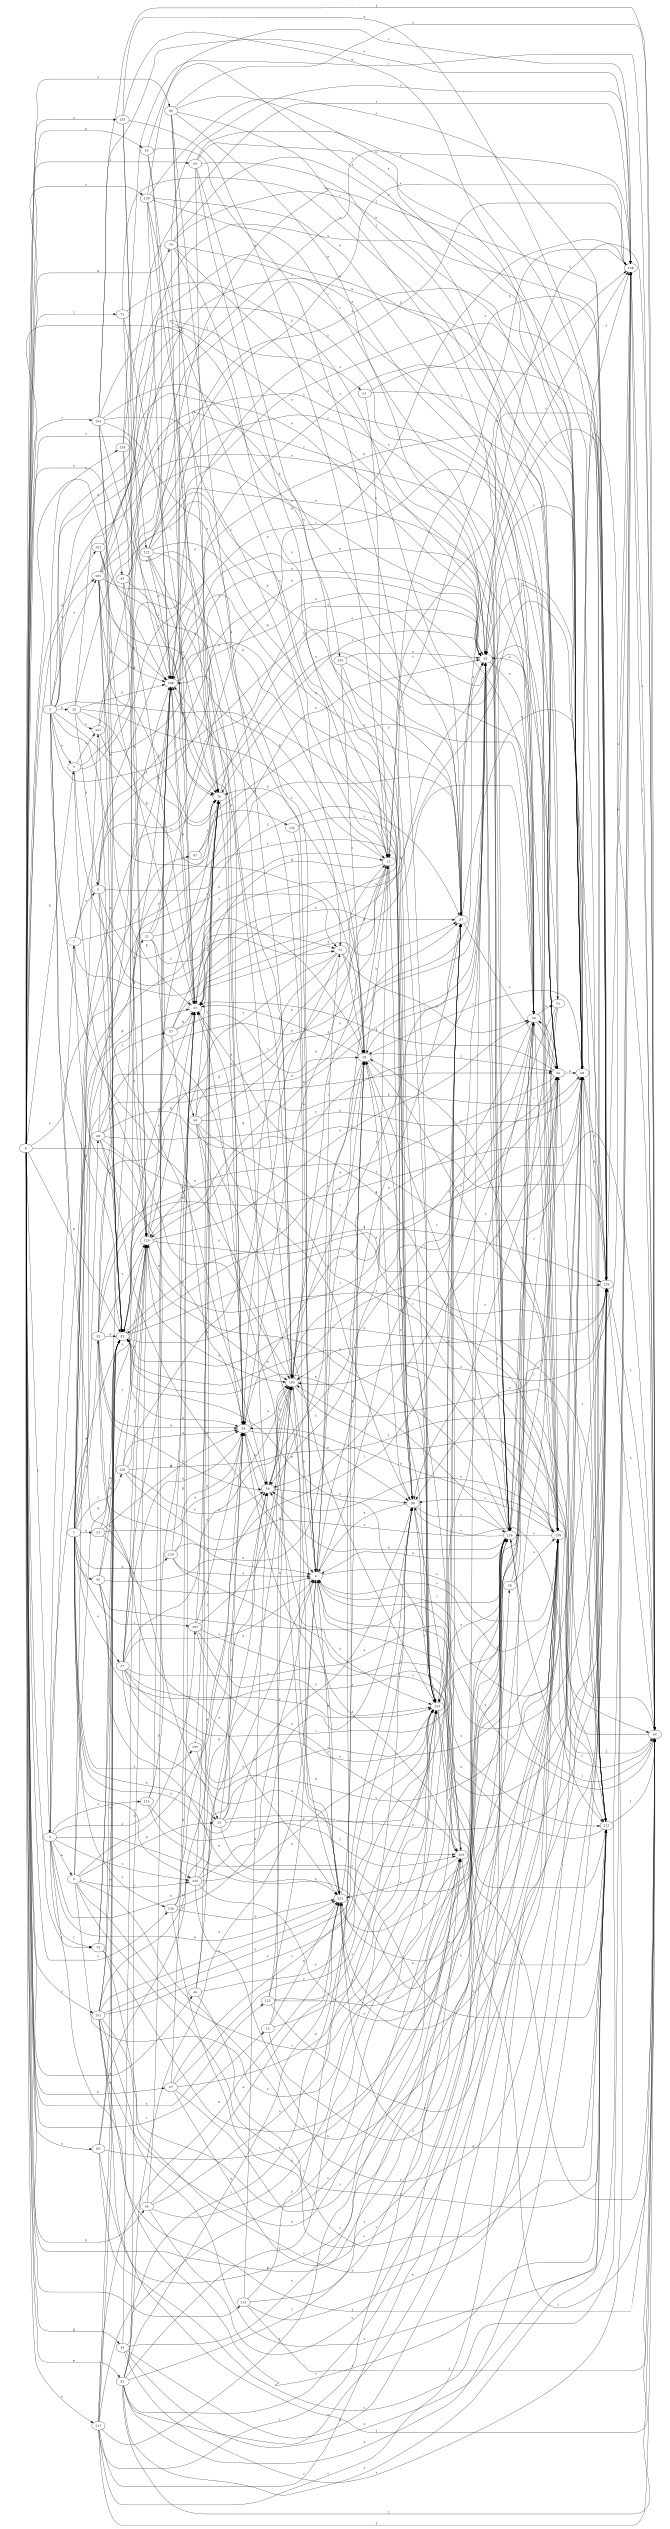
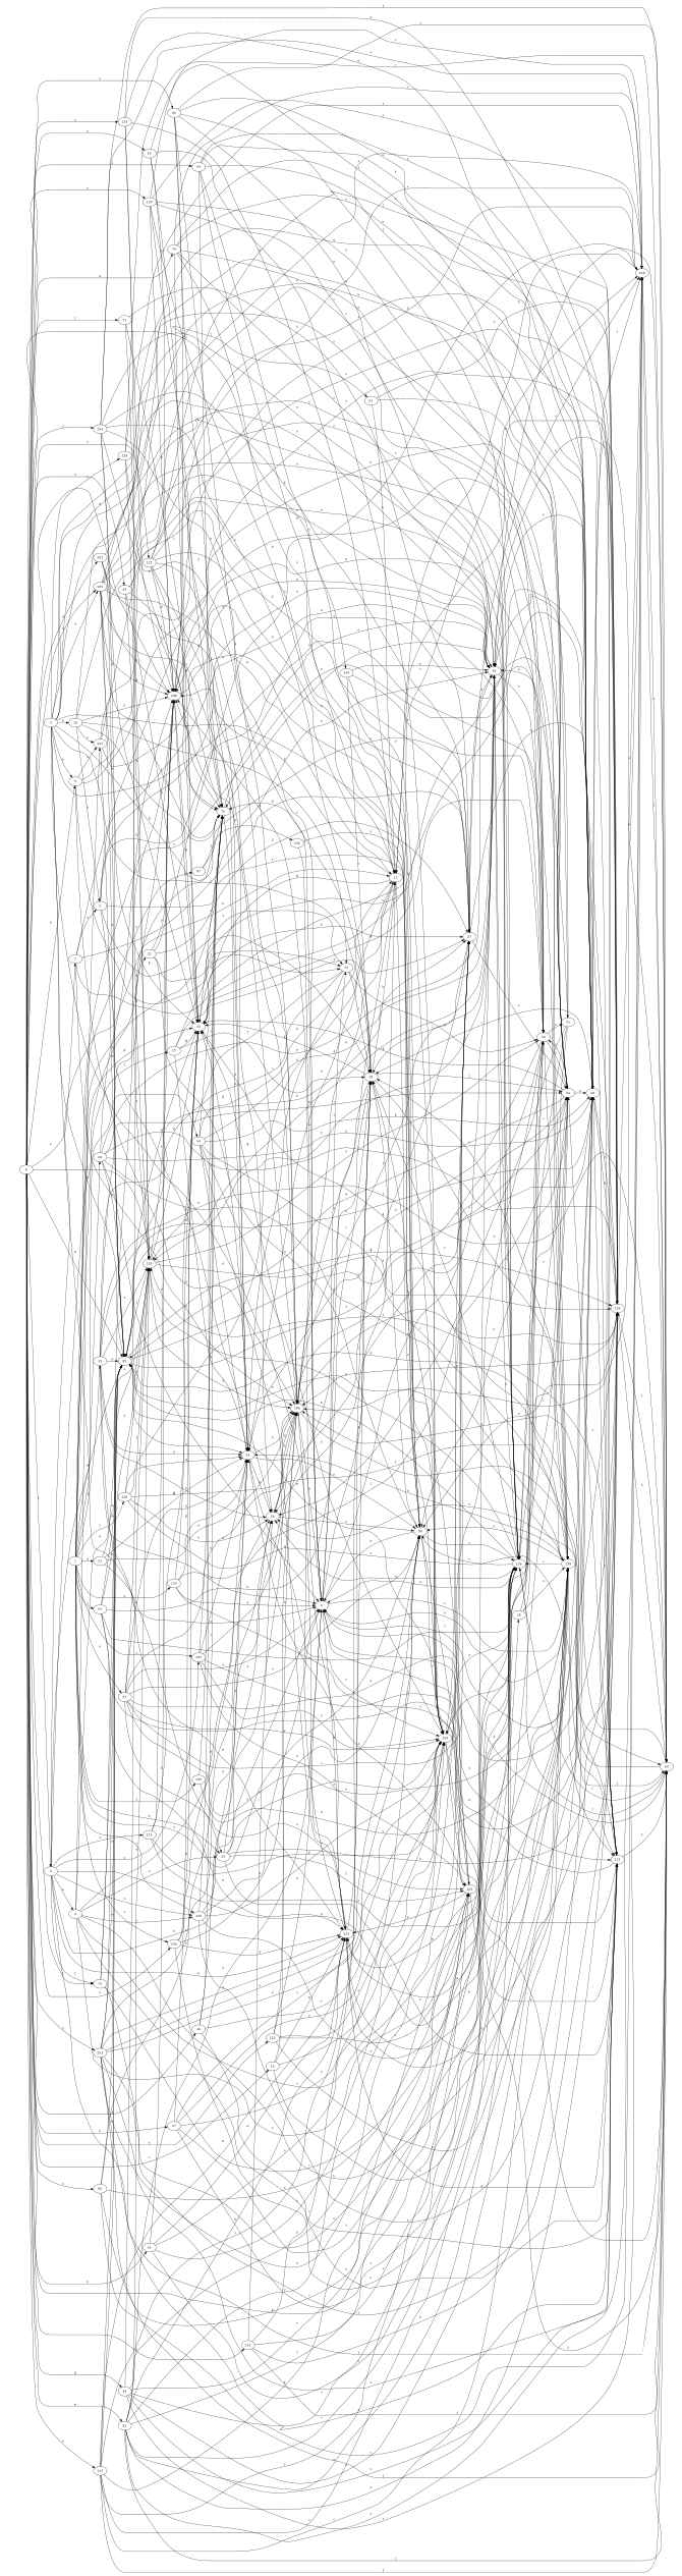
  strict digraph {
    fontname="IBM Plex Mono"
    rankdir=LR
    node [fontname="IBM Plex Mono"]
    edge [fontname="IBM Plex Mono"]
    0
    3
    7
    9
    15
    38
    39
    40
    46
    49
    65
    67
    69
    71
    74
    79
    81
    82
    85
    86
    100
    102
    105
    113
    117
    121
    122
    124
    125
    146
    149
    150
    151
    156
    107
    135
    142
    4
    12
    43
    62
    68
    106
    111
    37
    118
    5
    75
    56
    112
    147
    130
    154
    94
    136
    160
    148
    76
    24
    88
    30
    6
    50
    18
    1
    22
    23
    27
    29
    n70 [label=33]
    54
    57
    59
    60
    87
    91
    139
    158
    159
    2
    10
    61
    126
    128
    0 -> 3 [label=a]
    0 -> 7 [label=b]
    0 -> 9 [label=b]
    0 -> 15 [label=c]
    0 -> 38 [label=g]
    0 -> 39 [label=g]
    0 -> 40 [label=g]
    0 -> 46 [label=h]
    0 -> 49 [label=h]
    0 -> 65 [label=k]
    0 -> 67 [label=k]
    0 -> 69 [label=l]
    0 -> 71 [label=l]
    0 -> 74 [label=l]
    0 -> 79 [label=m]
    0 -> 81 [label=m]
    0 -> 82 [label=m]
    0 -> 85 [label=n]
    0 -> 86 [label=n]
    0 -> 100 [label=p]
    0 -> 102 [label=q]
    0 -> 105 [label=q]
    0 -> 113 [label=s]
    0 -> 117 [label=s]
    0 -> 121 [label=t]
    0 -> 122 [label=t]
    0 -> 124 [label=t]
    0 -> 125 [label=u]
    0 -> 146 [label=x]
    0 -> 149 [label=y]
    0 -> 150 [label=y]
    0 -> 151 [label=y]
    0 -> 156 [label=z]
    3 -> 74 [label=l]
    3 -> 82 [label=m]
    3 -> 107 [label=r]
    3 -> 135 [label=v]
    3 -> 142 [label=w]
    3 -> 4 [label=a]
    3 -> 12 [label=b]
    3 -> 43 [label=g]
    3 -> 62 [label=j]
    3 -> 68 [label=k]
    3 -> 106 [label=q]
    3 -> 111 [label=r]
    7 -> 106 [label=q]
    7 -> 37 [label=f]
    7 -> 118 [label=s]
    7 -> 5 [label=a]
    7 -> 75 [label=l]
    9 -> 106 [label=q]
    9 -> 75 [label=l]
    9 -> 56 [label=i]
    9 -> 112 [label=r]
    9 -> 147 [label=x]
    15 -> 142 [label=w]
    15 -> 106 [label=q]
    15 -> 130 [label=u]
    15 -> 154 [label=y]
    38 -> 56 [label=i]
    38 -> 130 [label=u]
    38 -> 94 [label=o]
    39 -> 124 [label=t]
    39 -> 37 [label=f]
    39 -> 112 [label=r]
    39 -> 130 [label=u]
+   39 -> 136 [label=v]
    39 -> 160 [label=z]
    39 -> 148 [label=x]
    40 -> 112 [label=r]
    40 -> 154 [label=y]
    40 -> 76 [label=l]
    40 -> 24 [label=d]
    46 -> 100 [label=p]
    46 -> 142 [label=w]
    46 -> 130 [label=u]
    46 -> 154 [label=y]
    46 -> 88 [label=n]
    49 -> 124 [label=t]
    49 -> 43 [label=g]
    49 -> 68 [label=k]
    49 -> 106 [label=q]
    49 -> 130 [label=u]
    65 -> 100 [label=p]
    65 -> 56 [label=i]
    65 -> 154 [label=y]
    65 -> 76 [label=l]
    67 -> 43 [label=g]
    67 -> 37 [label=f]
    67 -> 56 [label=i]
    67 -> 154 [label=y]
    67 -> 136 [label=v]
    67 -> 88 [label=n]
    69 -> 12 [label=b]
    69 -> 68 [label=k]
    69 -> 56 [label=i]
    69 -> 112 [label=r]
    69 -> 76 [label=l]
    69 -> 88 [label=n]
    71 -> 124 [label=t]
    71 -> 37 [label=f]
-   71 -> 130 [label=u]
    71 -> 76 [label=l]
    74 -> 82 [label=m]
    74 -> 124 [label=t]
    74 -> 130 [label=u]
    74 -> 136 [label=v]
    79 -> 43 [label=g]
    79 -> 68 [label=k]
    79 -> 112 [label=r]
    79 -> 94 [label=o]
    79 -> 148 [label=x]
    79 -> 88 [label=n]
    79 -> 30 [label=e]
    81 -> 124 [label=t]
    81 -> 142 [label=w]
    81 -> 62 [label=j]
    81 -> 118 [label=s]
    81 -> 112 [label=r]
    81 -> 154 [label=y]
    81 -> 94 [label=o]
    81 -> 136 [label=v]
    81 -> 160 [label=z]
    81 -> 6 [label=a]
    82 -> 124 [label=t]
    82 -> 43 [label=g]
    82 -> 68 [label=k]
    82 -> 118 [label=s]
    82 -> 56 [label=i]
    82 -> 24 [label=d]
    85 -> 82 [label=m]
    85 -> 136 [label=v]
    85 -> 160 [label=z]
    85 -> 148 [label=x]
    85 -> 50 [label=h]
    86 -> 43 [label=g]
    86 -> 62 [label=j]
    86 -> 68 [label=k]
    86 -> 106 [label=q]
    86 -> 136 [label=v]
    86 -> 76 [label=l]
    86 -> 30 [label=e]
    100 -> 43 [label=g]
    100 -> 154 [label=y]
    100 -> 148 [label=x]
    102 -> 82 [label=m]
    102 -> 100 [label=p]
    102 -> 76 [label=l]
    102 -> 30 [label=e]
    105 -> 82 [label=m]
    105 -> 100 [label=p]
    105 -> 12 [label=b]
    105 -> 43 [label=g]
    105 -> 68 [label=k]
    105 -> 130 [label=u]
    105 -> 136 [label=v]
    105 -> 76 [label=l]
    105 -> 30 [label=e]
    105 -> 50 [label=h]
    113 -> 62 [label=j]
    113 -> 68 [label=k]
    113 -> 136 [label=v]
    113 -> 50 [label=h]
    113 -> 18 [label=c]
    117 -> 82 [label=m]
    117 -> 100 [label=p]
    117 -> 142 [label=w]
    117 -> 62 [label=j]
    117 -> 37 [label=f]
    117 -> 130 [label=u]
    117 -> 136 [label=v]
    117 -> 160 [label=z]
    117 -> 18 [label=c]
    121 -> 100 [label=p]
    121 -> 12 [label=b]
    121 -> 106 [label=q]
    121 -> 118 [label=s]
    121 -> 136 [label=v]
    121 -> 76 [label=l]
    121 -> 24 [label=d]
    121 -> 88 [label=n]
    122 -> 68 [label=k]
    122 -> 106 [label=q]
    122 -> 154 [label=y]
    122 -> 136 [label=v]
    122 -> 6 [label=a]
    124 -> 100 [label=p]
    124 -> 43 [label=g]
    124 -> 106 [label=q]
    124 -> 118 [label=s]
    124 -> 94 [label=o]
    125 -> 100 [label=p]
    125 -> 124 [label=t]
    125 -> 12 [label=b]
    125 -> 68 [label=k]
    125 -> 112 [label=r]
    146 -> 142 [label=w]
    146 -> 43 [label=g]
    146 -> 130 [label=u]
    146 -> 24 [label=d]
    146 -> 88 [label=n]
    149 -> 37 [label=f]
    149 -> 154 [label=y]
    149 -> 30 [label=e]
    149 -> 18 [label=c]
    150 -> 100 [label=p]
    150 -> 12 [label=b]
    150 -> 118 [label=s]
    150 -> 94 [label=o]
    150 -> 136 [label=v]
    150 -> 148 [label=x]
    150 -> 24 [label=d]
    151 -> 82 [label=m]
    151 -> 100 [label=p]
    151 -> 142 [label=w]
    151 -> 62 [label=j]
    151 -> 118 [label=s]
    151 -> 112 [label=r]
    151 -> 154 [label=y]
    151 -> 148 [label=x]
    151 -> 88 [label=n]
    151 -> 30 [label=e]
    151 -> 50 [label=h]
    156 -> 82 [label=m]
    156 -> 43 [label=g]
    156 -> 62 [label=j]
    156 -> 37 [label=f]
    156 -> 148 [label=x]
    156 -> 76 [label=l]
    156 -> 30 [label=e]
    156 -> 6 [label=a]
    156 -> 18 [label=c]
    107 -> 118 [label=s]
    107 -> 154 [label=y]
    107 -> 160 [label=z]
    107 -> 76 [label=l]
    107 -> 24 [label=d]
    107 -> 18 [label=c]
    135 -> 106 [label=q]
    135 -> 118 [label=s]
    135 -> 154 [label=y]
    135 -> 94 [label=o]
    135 -> 76 [label=l]
    135 -> 6 [label=a]
    142 -> 100 [label=p]
    142 -> 68 [label=k]
    142 -> 106 [label=q]
    142 -> 118 [label=s]
    142 -> 18 [label=c]
    4 -> 82 [label=m]
    4 -> 135 [label=v]
    4 -> 68 [label=k]
    4 -> 112 [label=r]
    4 -> 147 [label=x]
    4 -> 136 [label=v]
    4 -> 160 [label=z]
    4 -> 50 [label=h]
    4 -> 29 [label=e]
    12 -> 100 [label=p]
    12 -> 43 [label=g]
    12 -> 106 [label=q]
    12 -> 24 [label=d]
    12 -> 88 [label=n]
    12 -> 6 [label=a]
    43 -> 100 [label=p]
    43 -> 37 [label=f]
    43 -> 148 [label=x]
    43 -> 76 [label=l]
    62 -> 68 [label=k]
    62 -> 106 [label=q]
    62 -> 118 [label=s]
    62 -> 136 [label=v]
    62 -> 148 [label=x]
    62 -> 30 [label=e]
    62 -> 6 [label=a]
    62 -> 50 [label=h]
    68 -> 118 [label=s]
    68 -> 112 [label=r]
    68 -> 148 [label=x]
    68 -> 30 [label=e]
    68 -> 18 [label=c]
    106 -> 100 [label=p]
    106 -> 43 [label=g]
    106 -> 37 [label=f]
    106 -> 118 [label=s]
    106 -> 56 [label=i]
    106 -> 112 [label=r]
    106 -> 6 [label=a]
    106 -> 50 [label=h]
    111 -> 100 [label=p]
    111 -> 43 [label=g]
    111 -> 37 [label=f]
    111 -> 130 [label=u]
    37 -> 100 [label=p]
    37 -> 68 [label=k]
    37 -> 56 [label=i]
    37 -> 148 [label=x]
    37 -> 30 [label=e]
    118 -> 12 [label=b]
    118 -> 43 [label=g]
    118 -> 62 [label=j]
    118 -> 68 [label=k]
    118 -> 106 [label=q]
    118 -> 148 [label=x]
    118 -> 88 [label=n]
    118 -> 30 [label=e]
    118 -> 6 [label=a]
-   5 -> 82 [label=m]
    5 -> 75 [label=l]
    5 -> 56 [label=i]
    5 -> 154 [label=y]
    5 -> 94 [label=o]
    5 -> 30 [label=e]
    5 -> 50 [label=h]
    75 -> 82 [label=m]
    75 -> 124 [label=t]
    75 -> 94 [label=o]
    75 -> 24 [label=d]
    75 -> 18 [label=c]
    56 -> 82 [label=m]
    56 -> 43 [label=g]
    56 -> 68 [label=k]
    56 -> 154 [label=y]
    56 -> 94 [label=o]
    56 -> 136 [label=v]
    56 -> 88 [label=n]
    112 -> 82 [label=m]
    112 -> 124 [label=t]
    112 -> 142 [label=w]
    112 -> 62 [label=j]
    112 -> 56 [label=i]
    112 -> 6 [label=a]
    147 -> 82 [label=m]
    147 -> 118 [label=s]
    147 -> 94 [label=o]
    147 -> 30 [label=e]
    130 -> 82 [label=m]
    130 -> 43 [label=g]
    130 -> 62 [label=j]
    130 -> 136 [label=v]
    130 -> 24 [label=d]
    130 -> 88 [label=n]
    130 -> 6 [label=a]
    130 -> 18 [label=c]
    154 -> 37 [label=f]
    154 -> 112 [label=r]
    154 -> 160 [label=z]
    94 -> 43 [label=g]
    94 -> 56 [label=i]
    94 -> 130 [label=u]
    94 -> 154 [label=y]
    94 -> 24 [label=d]
    94 -> 30 [label=e]
    94 -> 50 [label=h]
    94 -> 91 [label=o]
    136 -> 82 [label=m]
    136 -> 100 [label=p]
    136 -> 124 [label=t]
    136 -> 142 [label=w]
    136 -> 62 [label=j]
    136 -> 94 [label=o]
    136 -> 88 [label=n]
    136 -> 30 [label=e]
    136 -> 6 [label=a]
    136 -> 50 [label=h]
    136 -> 18 [label=c]
    160 -> 82 [label=m]
    160 -> 142 [label=w]
    160 -> 62 [label=j]
    160 -> 24 [label=d]
    160 -> 18 [label=c]
    148 -> 100 [label=p]
    148 -> 12 [label=b]
    148 -> 62 [label=j]
    148 -> 106 [label=q]
    76 -> 24 [label=d]
    76 -> 30 [label=e]
    24 -> 43 [label=g]
    24 -> 106 [label=q]
    24 -> 154 [label=y]
    24 -> 88 [label=n]
    24 -> 50 [label=h]
    88 -> 154 [label=y]
    88 -> 136 [label=v]
    88 -> 160 [label=z]
    88 -> 6 [label=a]
    88 -> 18 [label=c]
    30 -> 82 [label=m]
    30 -> 124 [label=t]
    30 -> 94 [label=o]
    30 -> 136 [label=v]
    30 -> 76 [label=l]
    30 -> 18 [label=c]
    6 -> 142 [label=w]
    6 -> 75 [label=l]
    6 -> 112 [label=r]
    6 -> 130 [label=u]
    6 -> 30 [label=e]
    6 -> 18 [label=c]
    50 -> 106 [label=q]
    50 -> 37 [label=f]
    50 -> 88 [label=n]
    18 -> 12 [label=b]
    18 -> 43 [label=g]
    18 -> 106 [label=q]
    18 -> 56 [label=i]
    18 -> 130 [label=u]
    18 -> 76 [label=l]
    1 -> 146 [label=x]
    1 -> 107 [label=r]
    1 -> 135 [label=v]
    1 -> 37 [label=f]
    1 -> 88 [label=n]
    1 -> 22 [label=d]
    1 -> 23 [label=d]
    1 -> 27 [label=e]
    1 -> 29 [label=e]
    1 -> n70 [label=f]
    1 -> 54 [label=i]
    1 -> 57 [label=j]
    1 -> 59 [label=j]
    1 -> 60 [label=j]
    1 -> 87 [label=n]
    1 -> 91 [label=o]
    1 -> 139 [label=w]
    1 -> 158 [label=z]
    1 -> 159 [label=z]
    22 -> 100 [label=p]
    22 -> 148 [label=x]
    22 -> 88 [label=n]
    22 -> 30 [label=e]
    22 -> 18 [label=c]
    23 -> 82 [label=m]
    23 -> 106 [label=q]
    23 -> 24 [label=d]
    23 -> 6 [label=a]
    27 -> 124 [label=t]
    27 -> 106 [label=q]
    27 -> 118 [label=s]
    27 -> 130 [label=u]
    27 -> 154 [label=y]
    27 -> 136 [label=v]
    27 -> 160 [label=z]
    27 -> 24 [label=d]
-   27 -> 76 [label=n]
+   27 -> 88 [label=n]
    27 -> 6 [label=a]
    29 -> 118 [label=s]
    29 -> 112 [label=r]
    29 -> 154 [label=y]
    29 -> 160 [label=z]
    29 -> 24 [label=d]
    29 -> 6 [label=a]
    n70 -> 82 [label=m]
    n70 -> 124 [label=t]
    n70 -> 142 [label=w]
    n70 -> 62 [label=j]
    n70 -> 68 [label=k]
    n70 -> 76 [label=l]
    n70 -> 24 [label=d]
    n70 -> 30 [label=e]
    n70 -> 6 [label=a]
    n70 -> 50 [label=h]
    54 -> 142 [label=w]
    54 -> 12 [label=b]
    54 -> 68 [label=k]
    54 -> 37 [label=f]
    54 -> 130 [label=u]
    54 -> 154 [label=y]
    54 -> 76 [label=l]
    54 -> 24 [label=d]
    57 -> 43 [label=g]
    57 -> 68 [label=k]
    57 -> 37 [label=f]
    57 -> 24 [label=d]
    57 -> 18 [label=c]
    59 -> 82 [label=m]
    59 -> 124 [label=t]
    59 -> 142 [label=w]
    59 -> 12 [label=b]
    59 -> 112 [label=r]
    59 -> 136 [label=v]
    60 -> 82 [label=m]
    60 -> 100 [label=p]
    60 -> 68 [label=k]
    60 -> 118 [label=s]
    60 -> 56 [label=i]
    60 -> 130 [label=u]
    60 -> 30 [label=e]
    60 -> 6 [label=a]
    87 -> 94 [label=o]
    87 -> 76 [label=l]
    91 -> 100 [label=p]
    91 -> 142 [label=w]
    91 -> 136 [label=v]
    91 -> 30 [label=e]
    91 -> 50 [label=h]
    139 -> 43 [label=g]
    139 -> 62 [label=j]
    139 -> 56 [label=i]
    139 -> 24 [label=d]
    139 -> 6 [label=a]
    158 -> 124 [label=t]
    158 -> 12 [label=b]
    158 -> 62 [label=j]
    158 -> 112 [label=r]
    158 -> 24 [label=d]
    158 -> 50 [label=h]
    159 -> 130 [label=u]
    159 -> 76 [label=l]
    2 -> 9 [label=b]
    2 -> 82 [label=m]
    2 -> 105 [label=q]
    2 -> 142 [label=w]
    2 -> 118 [label=s]
    2 -> 56 [label=i]
    2 -> 130 [label=u]
    2 -> 154 [label=y]
    2 -> 94 [label=o]
    2 -> 18 [label=c]
    2 -> 29 [label=e]
    2 -> 10 [label=b]
    2 -> 61 [label=j]
    2 -> 126 [label=u]
    2 -> 128 [label=u]
    10 -> 100 [label=p]
    10 -> 37 [label=f]
    10 -> 5 [label=a]
    10 -> 75 [label=l]
    10 -> 147 [label=x]
    10 -> 148 [label=x]
    10 -> 76 [label=l]
    61 -> 12 [label=b]
    61 -> 118 [label=s]
    61 -> 56 [label=i]
    126 -> 154 [label=y]
    126 -> 6 [label=a]
    128 -> 124 [label=t]
    128 -> 62 [label=j]
    128 -> 148 [label=x]
    128 -> 6 [label=a]
  }
